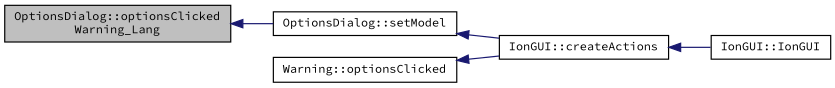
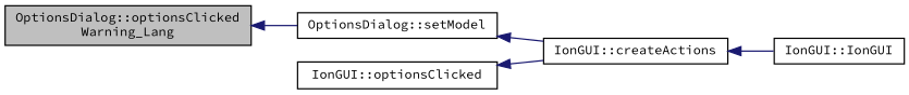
  digraph {
    fontname="Source Code Pro"
    rankdir=LR
    node [color=black fillcolor=white fontname="Source Code Pro" fontsize=10 shape=record style=filled]
    edge [color=midnightblue dir=back fontname="Source Code Pro" fontsize=10 labelfontname=Helvetica labelfontsize=10 style=solid]
    n1 [fillcolor=grey75 fontcolor=black height=0.2 label="OptionsDialog::optionsClicked\lWarning_Lang" width=0.4]
    n2 [height=0.2 label="OptionsDialog::setModel" width=0.4]
    n3 [height=0.2 label="IonGUI::createActions" width=0.4]
-   n4 [height=0.2 label="Warning::optionsClicked" width=0.4]
+   n4 [height=0.2 label="IonGUI::optionsClicked" width=0.4]
    n5 [height=0.2 label="IonGUI::IonGUI" width=0.4]
    n1 -> n2
    n2 -> n3
    n3 -> n5
    n4 -> n3
  }
